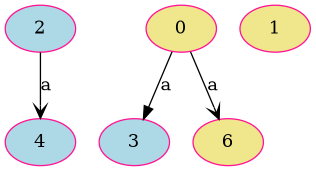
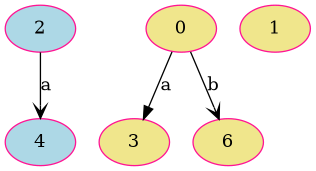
  strict digraph {
    node [color=deeppink fillcolor=lightblue style=filled]
    edge [arrowhead=vee]
    2
    4
    0 [fillcolor=khaki]
-   3
+   3 [fillcolor=khaki]
    6 [fillcolor=khaki]
    1 [fillcolor=khaki]
    2 -> 4 [label=a]
    0 -> 3 [arrowhead=normal label=a]
-   0 -> 6 [label=a]
+   0 -> 6 [label=b]
  }
